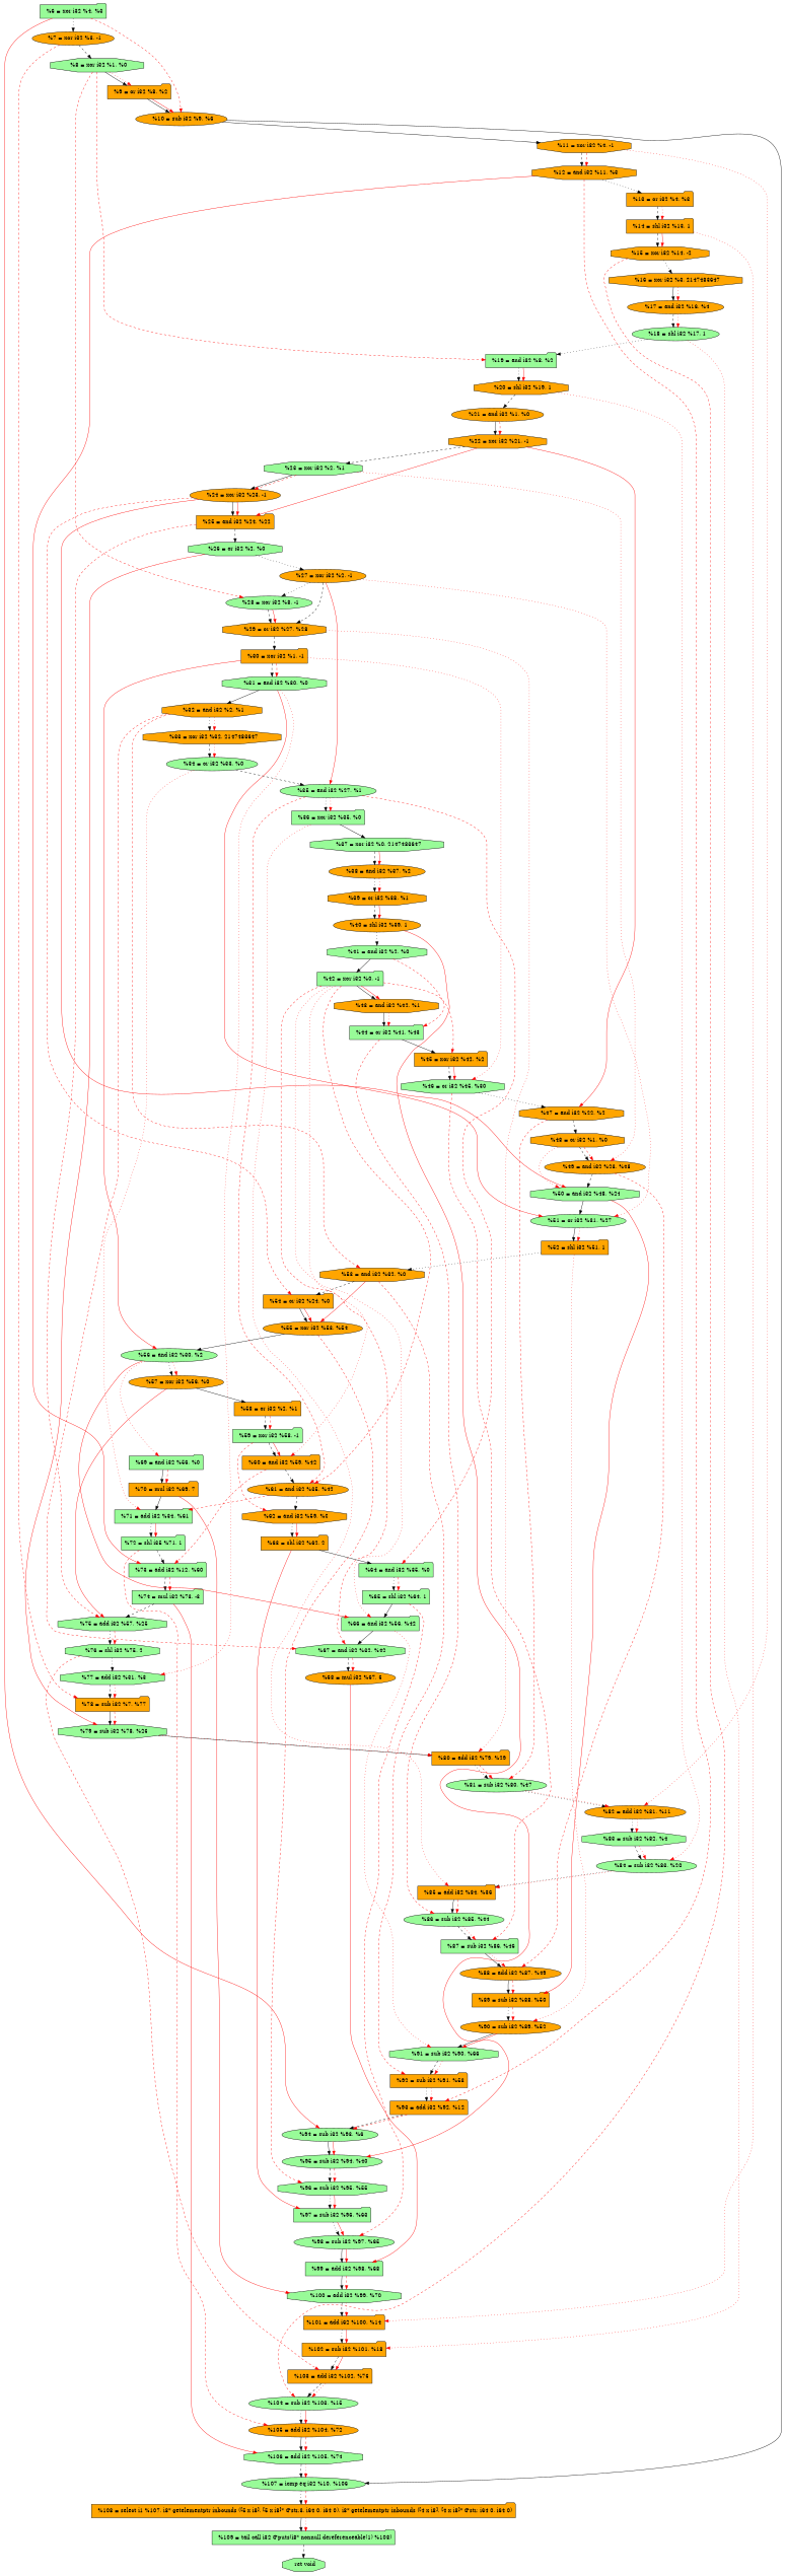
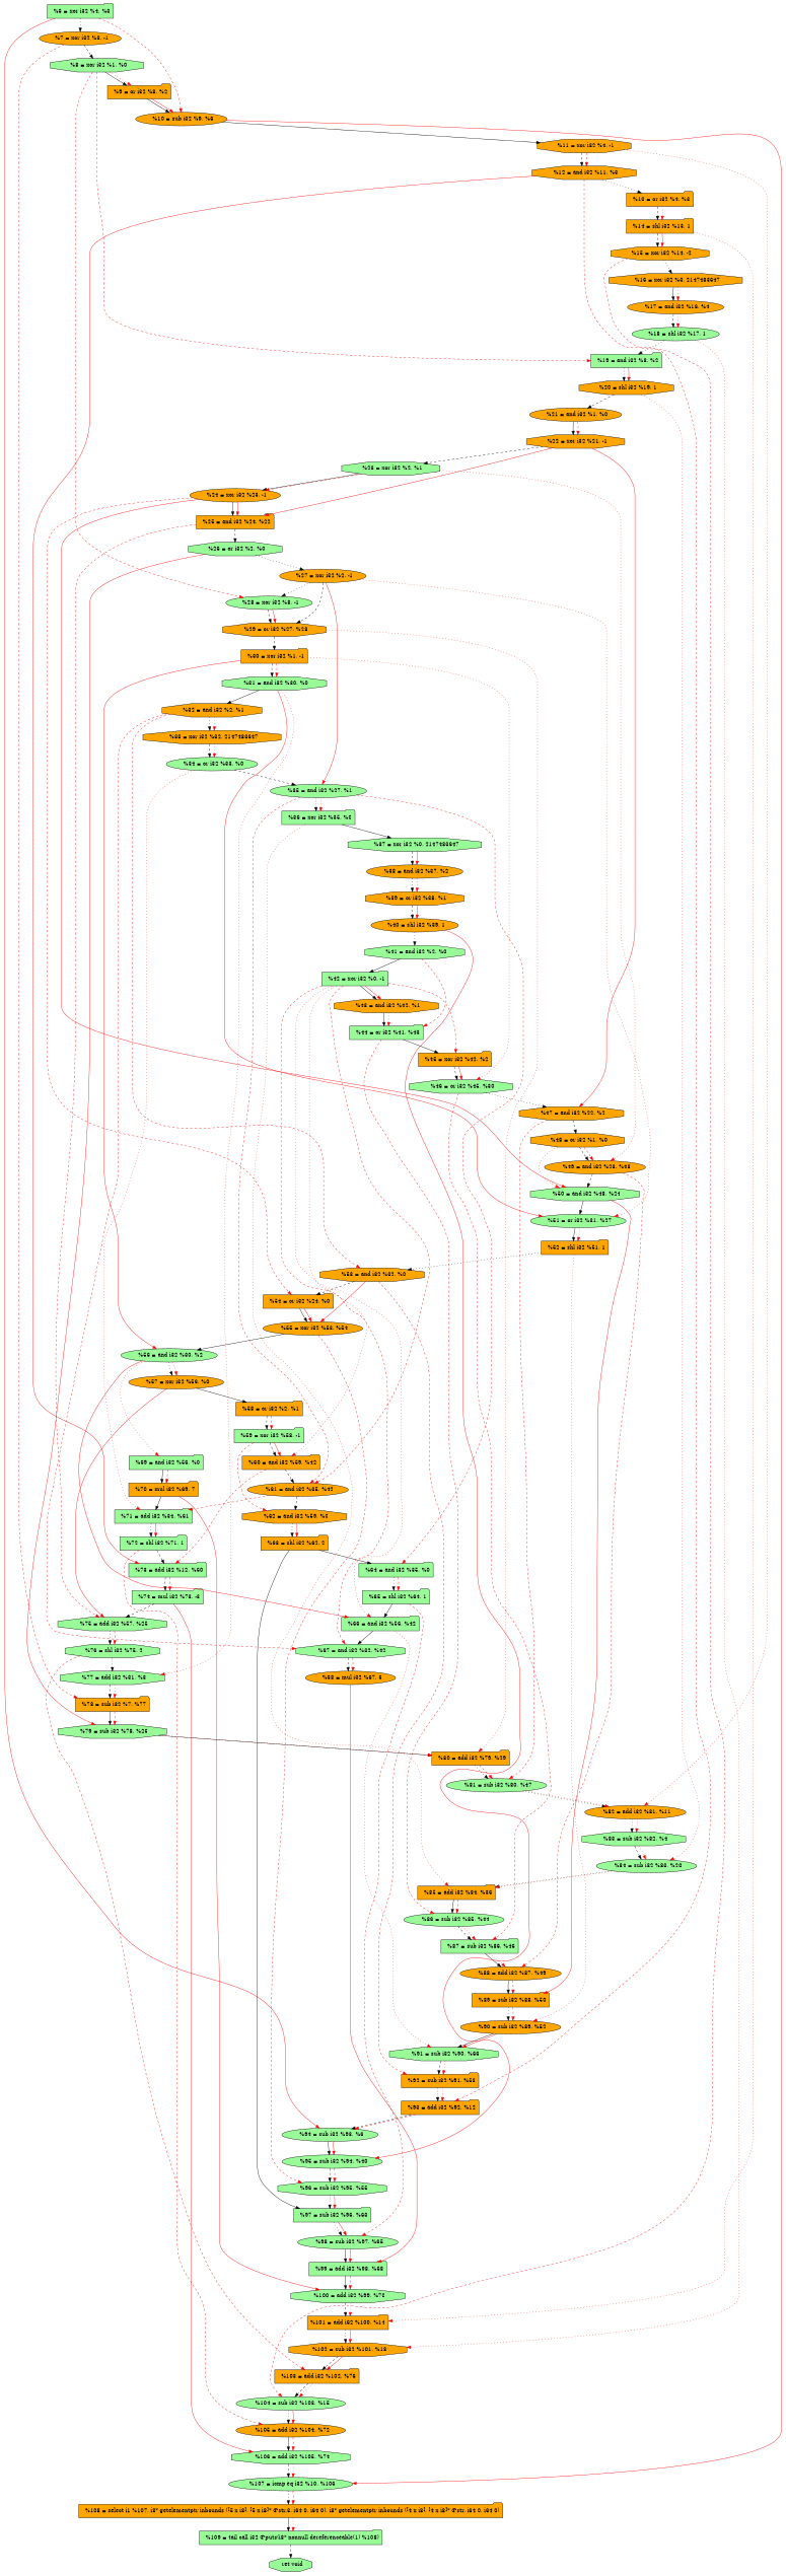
  digraph {
    node [fillcolor=orange shape=folder style=filled]
    edge [style=dashed color=red]
    n1 [fillcolor=palegreen label="  %6 = xor i32 %4, %3"]
    n2 [label="  %7 = xor i32 %3, -1" shape=ellipse]
    n3 [label="  %10 = sub i32 %9, %6" shape=ellipse]
    n4 [fillcolor=palegreen label="  %94 = sub i32 %93, %6" shape=ellipse]
    n5 [fillcolor=palegreen label="  %8 = xor i32 %1, %0" shape=octagon]
    n6 [label="  %78 = sub i32 %7, %77"]
    n7 [label="  %11 = xor i32 %4, -1" shape=octagon]
    n8 [fillcolor=palegreen label="  %107 = icmp eq i32 %10, %106" shape=ellipse]
    n9 [fillcolor=palegreen label="  %95 = sub i32 %94, %40" shape=ellipse]
    n10 [label="  %9 = or i32 %8, %2"]
    n11 [fillcolor=palegreen label="  %19 = and i32 %8, %2"]
    n12 [fillcolor=palegreen label="  %28 = xor i32 %8, -1" shape=ellipse]
    n13 [fillcolor=palegreen label="  %79 = sub i32 %78, %26" shape=octagon]
    n14 [label="  %20 = shl i32 %19, 1" shape=octagon]
    n15 [label="  %29 = or i32 %27, %28" shape=octagon]
    n16 [label="  %12 = and i32 %11, %3" shape=octagon]
    n17 [label="  %82 = add i32 %81, %11" shape=ellipse]
    n18 [label="  %108 = select i1 %107, i8* getelementptr inbounds ([5 x i8], [5 x i8]* @str.3, i64 0, i64 0), i8* getelementptr inbounds ([4 x i8], [4 x i8]* @str, i64 0, i64 0)"]
    n19 [label="  %13 = or i32 %4, %3"]
    n20 [fillcolor=palegreen label="  %73 = add i32 %12, %60"]
    n21 [label="  %93 = add i32 %92, %12"]
    n22 [fillcolor=palegreen label="  %83 = sub i32 %82, %4" shape=octagon]
    n23 [label="  %14 = shl i32 %13, 1"]
    n24 [fillcolor=palegreen label="  %74 = mul i32 %73, -3"]
    n25 [label="  %15 = xor i32 %14, -2" shape=octagon]
    n26 [label="%101 = add i62 %100, %14"]
    n27 [label="  %16 = xor i32 %3, 2147483647" shape=octagon]
    n28 [fillcolor=palegreen label="  %104 = sub i32 %103, %15" shape=ellipse]
-   n29 [label="  %102 = sub i32 %101, %18"]
+   n29 [label="  %102 = sub i32 %101, %18" shape=octagon]
    n30 [label="  %17 = and i32 %16, %4" shape=ellipse]
    n31 [label="  %105 = add i32 %104, %72" shape=ellipse]
    n32 [fillcolor=palegreen label="  %18 = shl i32 %17, 1" shape=ellipse]
    n33 [label="  %103 = add i32 %102, %76"]
    n34 [label="  %21 = and i32 %1, %0" shape=ellipse]
    n35 [fillcolor=palegreen label="  %84 = sub i32 %83, %20" shape=ellipse]
    n36 [label="  %22 = xor i32 %21, -1" shape=octagon]
    n37 [label="  %85 = add i32 %84, %36"]
    n38 [fillcolor=palegreen label="  %23 = xor i32 %2, %1" shape=octagon]
    n39 [label="  %25 = and i32 %24, %22"]
    n40 [label="  %47 = and i32 %22, %2" shape=octagon]
    n41 [label="  %24 = xor i32 %23, -1" shape=ellipse]
    n42 [label="  %49 = and i32 %23, %48" shape=ellipse]
    n43 [fillcolor=palegreen label="  %26 = or i32 %2, %0" shape=octagon]
    n44 [fillcolor=palegreen label="  %75 = add i32 %57, %25" shape=octagon]
    n45 [label="  %48 = or i32 %1, %0" shape=octagon]
    n46 [fillcolor=palegreen label="  %81 = sub i32 %80, %47" shape=ellipse]
    n47 [fillcolor=palegreen label="  %50 = and i32 %48, %24" shape=octagon]
    n48 [label="  %54 = or i32 %24, %0"]
    n49 [label="  %88 = add i32 %87, %49" shape=ellipse]
    n50 [fillcolor=palegreen label="  %51 = or i32 %31, %27" shape=ellipse]
    n51 [label="  %89 = sub i32 %88, %50"]
    n52 [label="  %55 = xor i32 %53, %54" shape=ellipse]
    n53 [label="  %27 = xor i32 %2, -1" shape=ellipse]
    n54 [fillcolor=palegreen label="  %76 = shl i32 %75, 2" shape=octagon]
    n55 [fillcolor=palegreen label="  %35 = and i32 %27, %1" shape=ellipse]
    n56 [label="  %80 = add i32 %79, %29"]
    n57 [label="  %30 = xor i32 %1, -1"]
    n58 [fillcolor=palegreen label="  %36 = xor i32 %35, %0"]
    n59 [label="  %61 = and i32 %35, %42" shape=ellipse]
    n60 [fillcolor=palegreen label="  %64 = and i32 %35, %0"]
    n61 [label="  %52 = shl i32 %51, 1"]
    n62 [fillcolor=palegreen label="  %31 = and i32 %30, %0" shape=octagon]
    n63 [fillcolor=palegreen label="  %46 = or i32 %45, %30" shape=octagon]
    n64 [fillcolor=palegreen label="  %56 = and i32 %30, %2" shape=ellipse]
    n65 [label="  %32 = and i32 %2, %1" shape=octagon]
    n66 [fillcolor=palegreen label="  %77 = add i32 %31, %3" shape=octagon]
    n67 [fillcolor=palegreen label="  %87 = sub i32 %86, %46"]
    n68 [fillcolor=palegreen label="  %66 = and i32 %56, %42"]
    n69 [label="  %57 = xor i32 %56, %0" shape=ellipse]
    n70 [fillcolor=palegreen label="  %69 = and i32 %56, %0"]
    n71 [label="  %33 = xor i32 %32, 2147483647" shape=octagon]
    n72 [label="  %53 = and i32 %32, %0" shape=octagon]
    n73 [fillcolor=palegreen label="  %67 = and i32 %32, %42" shape=octagon]
    n74 [fillcolor=palegreen label="  %34 = or i32 %33, %0" shape=ellipse]
    n75 [label="  %92 = sub i32 %91, %53"]
    n76 [label="  %68 = mul i32 %67, 6" shape=ellipse]
    n77 [fillcolor=palegreen label="  %71 = add i32 %34, %61"]
-   n78 [fillcolor=palegreen label="%72 = shl i35 %71, 1"]
+   n78 [fillcolor=palegreen label="  %72 = shl i32 %71, 1"]
    n79 [fillcolor=palegreen label="  %37 = xor i32 %0, 2147483647" shape=octagon]
    n80 [label="  %62 = and i32 %59, %0" shape=octagon]
    n81 [fillcolor=palegreen label="  %65 = shl i32 %64, 1"]
    n82 [label="  %38 = and i32 %37, %2" shape=ellipse]
    n83 [fillcolor=palegreen label="  %86 = sub i32 %85, %44" shape=ellipse]
    n84 [label="  %39 = or i32 %38, %1" shape=octagon]
    n85 [label="  %40 = shl i32 %39, 1" shape=ellipse]
    n86 [fillcolor=palegreen label="  %41 = and i32 %2, %0" shape=octagon]
    n87 [fillcolor=palegreen label="  %42 = xor i32 %0, -1"]
    n88 [fillcolor=palegreen label="  %44 = or i32 %41, %43"]
    n89 [fillcolor=palegreen label="  %96 = sub i32 %95, %55" shape=octagon]
    n90 [label="  %43 = and i32 %42, %1" shape=octagon]
    n91 [label="  %45 = xor i32 %42, %2"]
    n92 [label="  %60 = and i32 %59, %42"]
    n93 [fillcolor=palegreen label="  %91 = sub i32 %90, %66" shape=octagon]
    n94 [label="  %90 = sub i32 %89, %52" shape=ellipse]
    n95 [fillcolor=palegreen label="  %97 = sub i32 %96, %63"]
    n96 [label="  %58 = or i32 %2, %1"]
    n97 [label="  %70 = mul i32 %69, 7"]
    n98 [fillcolor=palegreen label="  %59 = xor i32 %58, -1"]
    n99 [label="  %63 = shl i32 %62, 2"]
    n100 [fillcolor=palegreen label="  %98 = sub i32 %97, %65" shape=ellipse]
    n101 [fillcolor=palegreen label="  %99 = add i32 %98, %68"]
    n102 [fillcolor=palegreen label="  %100 = add i32 %99, %70" shape=octagon]
    n103 [fillcolor=palegreen label="  %106 = add i32 %105, %74" shape=octagon]
    n104 [fillcolor=palegreen label="  %109 = tail call i32 @puts(i8* nonnull dereferenceable(1) %108)"]
    n105 [fillcolor=palegreen label="  ret void" shape=octagon]
    n1 -> n2 [style=dotted color=""]
    n1 -> n3
    n1 -> n4 [style=solid]
    n2 -> n5 [color=""]
    n2 -> n6
    n3 -> n7 [style=solid color=""]
-   n3 -> n8 [color=black style=solid]
+   n3 -> n8 [style=solid]
    n4 -> n9 [style=solid color=""]
    n4 -> n9 [style=solid]
    n5 -> n10 [style=solid color=""]
    n5 -> n10 [style=dotted]
    n5 -> n11
    n5 -> n12
    n6 -> n13 [style=solid color=""]
    n6 -> n13
    n7 -> n16 [color=""]
    n7 -> n16
    n7 -> n17 [style=dotted]
    n8 -> n18 [style=dotted color=""]
    n8 -> n18
    n9 -> n89 [color=""]
    n9 -> n89
    n10 -> n3 [style=solid color=""]
    n10 -> n3 [style=solid]
    n11 -> n14 [style=dotted color=""]
    n11 -> n14 [style=solid]
    n12 -> n15 [color=""]
    n12 -> n15 [style=solid]
    n13 -> n56 [style=solid color=""]
    n13 -> n56 [style=dotted]
    n14 -> n34 [color=""]
    n14 -> n35 [style=dotted]
    n15 -> n56 [style=dotted]
    n15 -> n57 [color=""]
    n16 -> n19 [style=dotted color=""]
    n16 -> n20 [style=solid]
    n16 -> n21
    n17 -> n22 [style=dotted color=""]
    n17 -> n22 [style=dotted]
    n18 -> n104 [style=solid color=""]
    n18 -> n104 [style=dotted]
    n19 -> n23 [color=""]
    n19 -> n23 [style=dotted]
    n20 -> n24 [color=""]
    n20 -> n24
    n21 -> n4 [color=""]
    n21 -> n4
    n22 -> n35 [color=""]
    n22 -> n35 [style=dotted]
    n23 -> n25 [color=""]
    n23 -> n25 [style=solid]
    n23 -> n26 [style=dotted]
    n24 -> n44 [color=""]
    n24 -> n103 [style=solid]
    n25 -> n27 [style=dotted color=""]
    n25 -> n28
    n26 -> n29 [style=dotted color=""]
    n26 -> n29 [style=solid]
    n27 -> n30 [style=solid color=""]
    n27 -> n30 [style=dotted]
    n28 -> n31 [style=dotted color=""]
    n28 -> n31 [style=solid]
    n29 -> n33 [color=""]
    n29 -> n33 [style=solid]
    n30 -> n32 [color=""]
    n30 -> n32 [style=dotted]
    n31 -> n103 [style=solid color=""]
    n31 -> n103
    n32 -> n11 [style=dotted color=""]
    n32 -> n29 [style=dotted]
    n33 -> n28 [color=""]
    n33 -> n28 [style=dotted]
    n34 -> n36 [style=solid color=""]
    n34 -> n36
    n35 -> n37 [style=dotted color=""]
    n35 -> n37 [style=dotted]
    n36 -> n38 [color=""]
    n36 -> n39 [style=solid]
    n36 -> n40 [style=solid]
    n37 -> n83 [style=solid color=""]
    n37 -> n83
    n38 -> n41 [style=solid color=""]
    n38 -> n41
    n38 -> n42 [style=dotted]
    n39 -> n43 [color=""]
    n39 -> n44
    n40 -> n45 [color=""]
    n40 -> n46
    n41 -> n39 [style=solid color=""]
    n41 -> n39 [style=solid]
    n41 -> n47 [style=solid]
    n41 -> n48
    n42 -> n47 [color=""]
    n42 -> n49
    n43 -> n13 [style=solid]
    n43 -> n53 [style=dotted color=""]
    n44 -> n54 [style=dotted color=""]
    n44 -> n54
    n45 -> n42 [color=""]
    n45 -> n42
    n45 -> n47 [style=dotted]
    n46 -> n17 [style=dotted color=""]
    n46 -> n17 [style=dotted]
    n47 -> n50 [style=solid color=""]
    n47 -> n51 [style=solid]
    n48 -> n52 [style=solid color=""]
    n48 -> n52 [style=solid]
    n49 -> n51 [style=solid color=""]
    n49 -> n51
    n50 -> n61 [style=solid color=""]
    n50 -> n61 [style=dotted]
    n51 -> n94 [style=dotted color=""]
    n51 -> n94
    n52 -> n64 [style=solid color=""]
    n52 -> n89
    n53 -> n12 [style=dotted color=""]
    n53 -> n15 [color=black]
    n53 -> n50 [style=dotted]
    n53 -> n55 [style=solid]
    n54 -> n33
    n54 -> n66 [style=dotted color=""]
    n55 -> n58 [style=dotted color=""]
    n55 -> n58 [style=dotted]
    n55 -> n59
    n55 -> n60
    n56 -> n46 [style=dotted color=""]
    n56 -> n46
    n57 -> n62 [color=""]
    n57 -> n62
    n57 -> n63 [style=dotted]
    n57 -> n64 [style=solid]
    n58 -> n37 [style=dotted]
    n58 -> n79 [style=solid color=""]
    n59 -> n77
    n59 -> n80 [color=""]
    n60 -> n81 [style=dotted color=""]
    n60 -> n81
    n61 -> n72 [style=dotted color=""]
    n61 -> n94 [style=dotted]
    n62 -> n50 [style=solid]
    n62 -> n65 [style=solid color=""]
    n62 -> n66 [style=dotted]
    n63 -> n40 [style=dotted color=""]
    n63 -> n67
    n64 -> n68 [style=solid]
    n64 -> n69 [style=dotted color=""]
    n64 -> n69 [style=dotted]
    n64 -> n70 [style=dotted]
    n65 -> n71 [style=dotted color=""]
    n65 -> n71 [style=dotted]
    n65 -> n72
    n65 -> n73
    n66 -> n6 [color=""]
    n66 -> n6 [style=dotted]
    n67 -> n49 [style=solid color=""]
    n67 -> n49 [style=dotted]
    n68 -> n73 [style=solid color=""]
    n68 -> n93 [style=dotted]
    n69 -> n44 [style=solid]
    n69 -> n96 [style=solid color=""]
    n70 -> n97 [style=solid color=""]
    n70 -> n97
    n71 -> n74 [color=""]
    n71 -> n74 [style=dotted]
    n72 -> n48 [color=""]
    n72 -> n52 [style=solid]
    n72 -> n75
    n73 -> n76 [color=""]
    n73 -> n76
    n74 -> n55 [color=""]
    n74 -> n77 [style=dotted]
    n75 -> n21 [style=dotted color=""]
    n75 -> n21 [style=dotted]
    n76 -> n101 [style=solid]
    n77 -> n78 [style=dotted color=""]
    n77 -> n78 [style=solid]
    n78 -> n20 [color=""]
    n78 -> n31
    n79 -> n82 [color=""]
    n79 -> n82 [style=solid]
    n80 -> n99 [style=dotted color=""]
    n80 -> n99 [style=solid]
    n81 -> n68 [style=solid color=""]
    n81 -> n100
    n82 -> n84 [style=dotted color=""]
    n82 -> n84 [style=dotted]
    n83 -> n67 [color=""]
    n83 -> n67 [style=dotted]
    n84 -> n85 [color=""]
    n84 -> n85 [style=solid]
    n85 -> n9 [style=solid]
    n85 -> n86 [style=dotted color=""]
    n86 -> n87 [style=solid color=""]
    n86 -> n88
    n87 -> n59
    n87 -> n68 [style=dotted]
    n87 -> n73
    n87 -> n90 [style=solid color=""]
    n87 -> n90 [style=solid]
    n87 -> n91
    n87 -> n92 [style=dotted]
    n88 -> n83
    n88 -> n91 [style=solid color=""]
    n89 -> n95 [style=dotted color=""]
    n89 -> n95 [style=solid]
    n90 -> n88 [style=solid color=""]
    n90 -> n88 [style=dotted]
    n91 -> n63 [color=""]
    n91 -> n63 [style=solid]
    n92 -> n20
    n92 -> n59 [color=""]
    n93 -> n75 [color=""]
    n93 -> n75 [style=dotted]
    n94 -> n93 [style=solid color=""]
    n94 -> n93 [style=solid]
    n95 -> n100 [style=dotted color=""]
    n95 -> n100 [style=solid]
    n96 -> n98 [color=""]
    n96 -> n98
    n97 -> n77 [style=solid color=""]
    n97 -> n102 [style=solid]
    n98 -> n80
    n98 -> n92 [color=""]
    n98 -> n92 [style=solid]
    n99 -> n60 [style=solid color=""]
-   n99 -> n95 [style=solid]
+   n99 -> n95 [color=black style=solid]
    n100 -> n101 [style=solid color=""]
    n100 -> n101 [style=solid]
    n101 -> n102 [style=solid color=""]
    n101 -> n102
    n102 -> n26 [color=""]
    n102 -> n26 [style=dotted]
    n103 -> n8 [color=""]
    n103 -> n8 [style=dotted]
    n104 -> n105 [color=""]
  }
